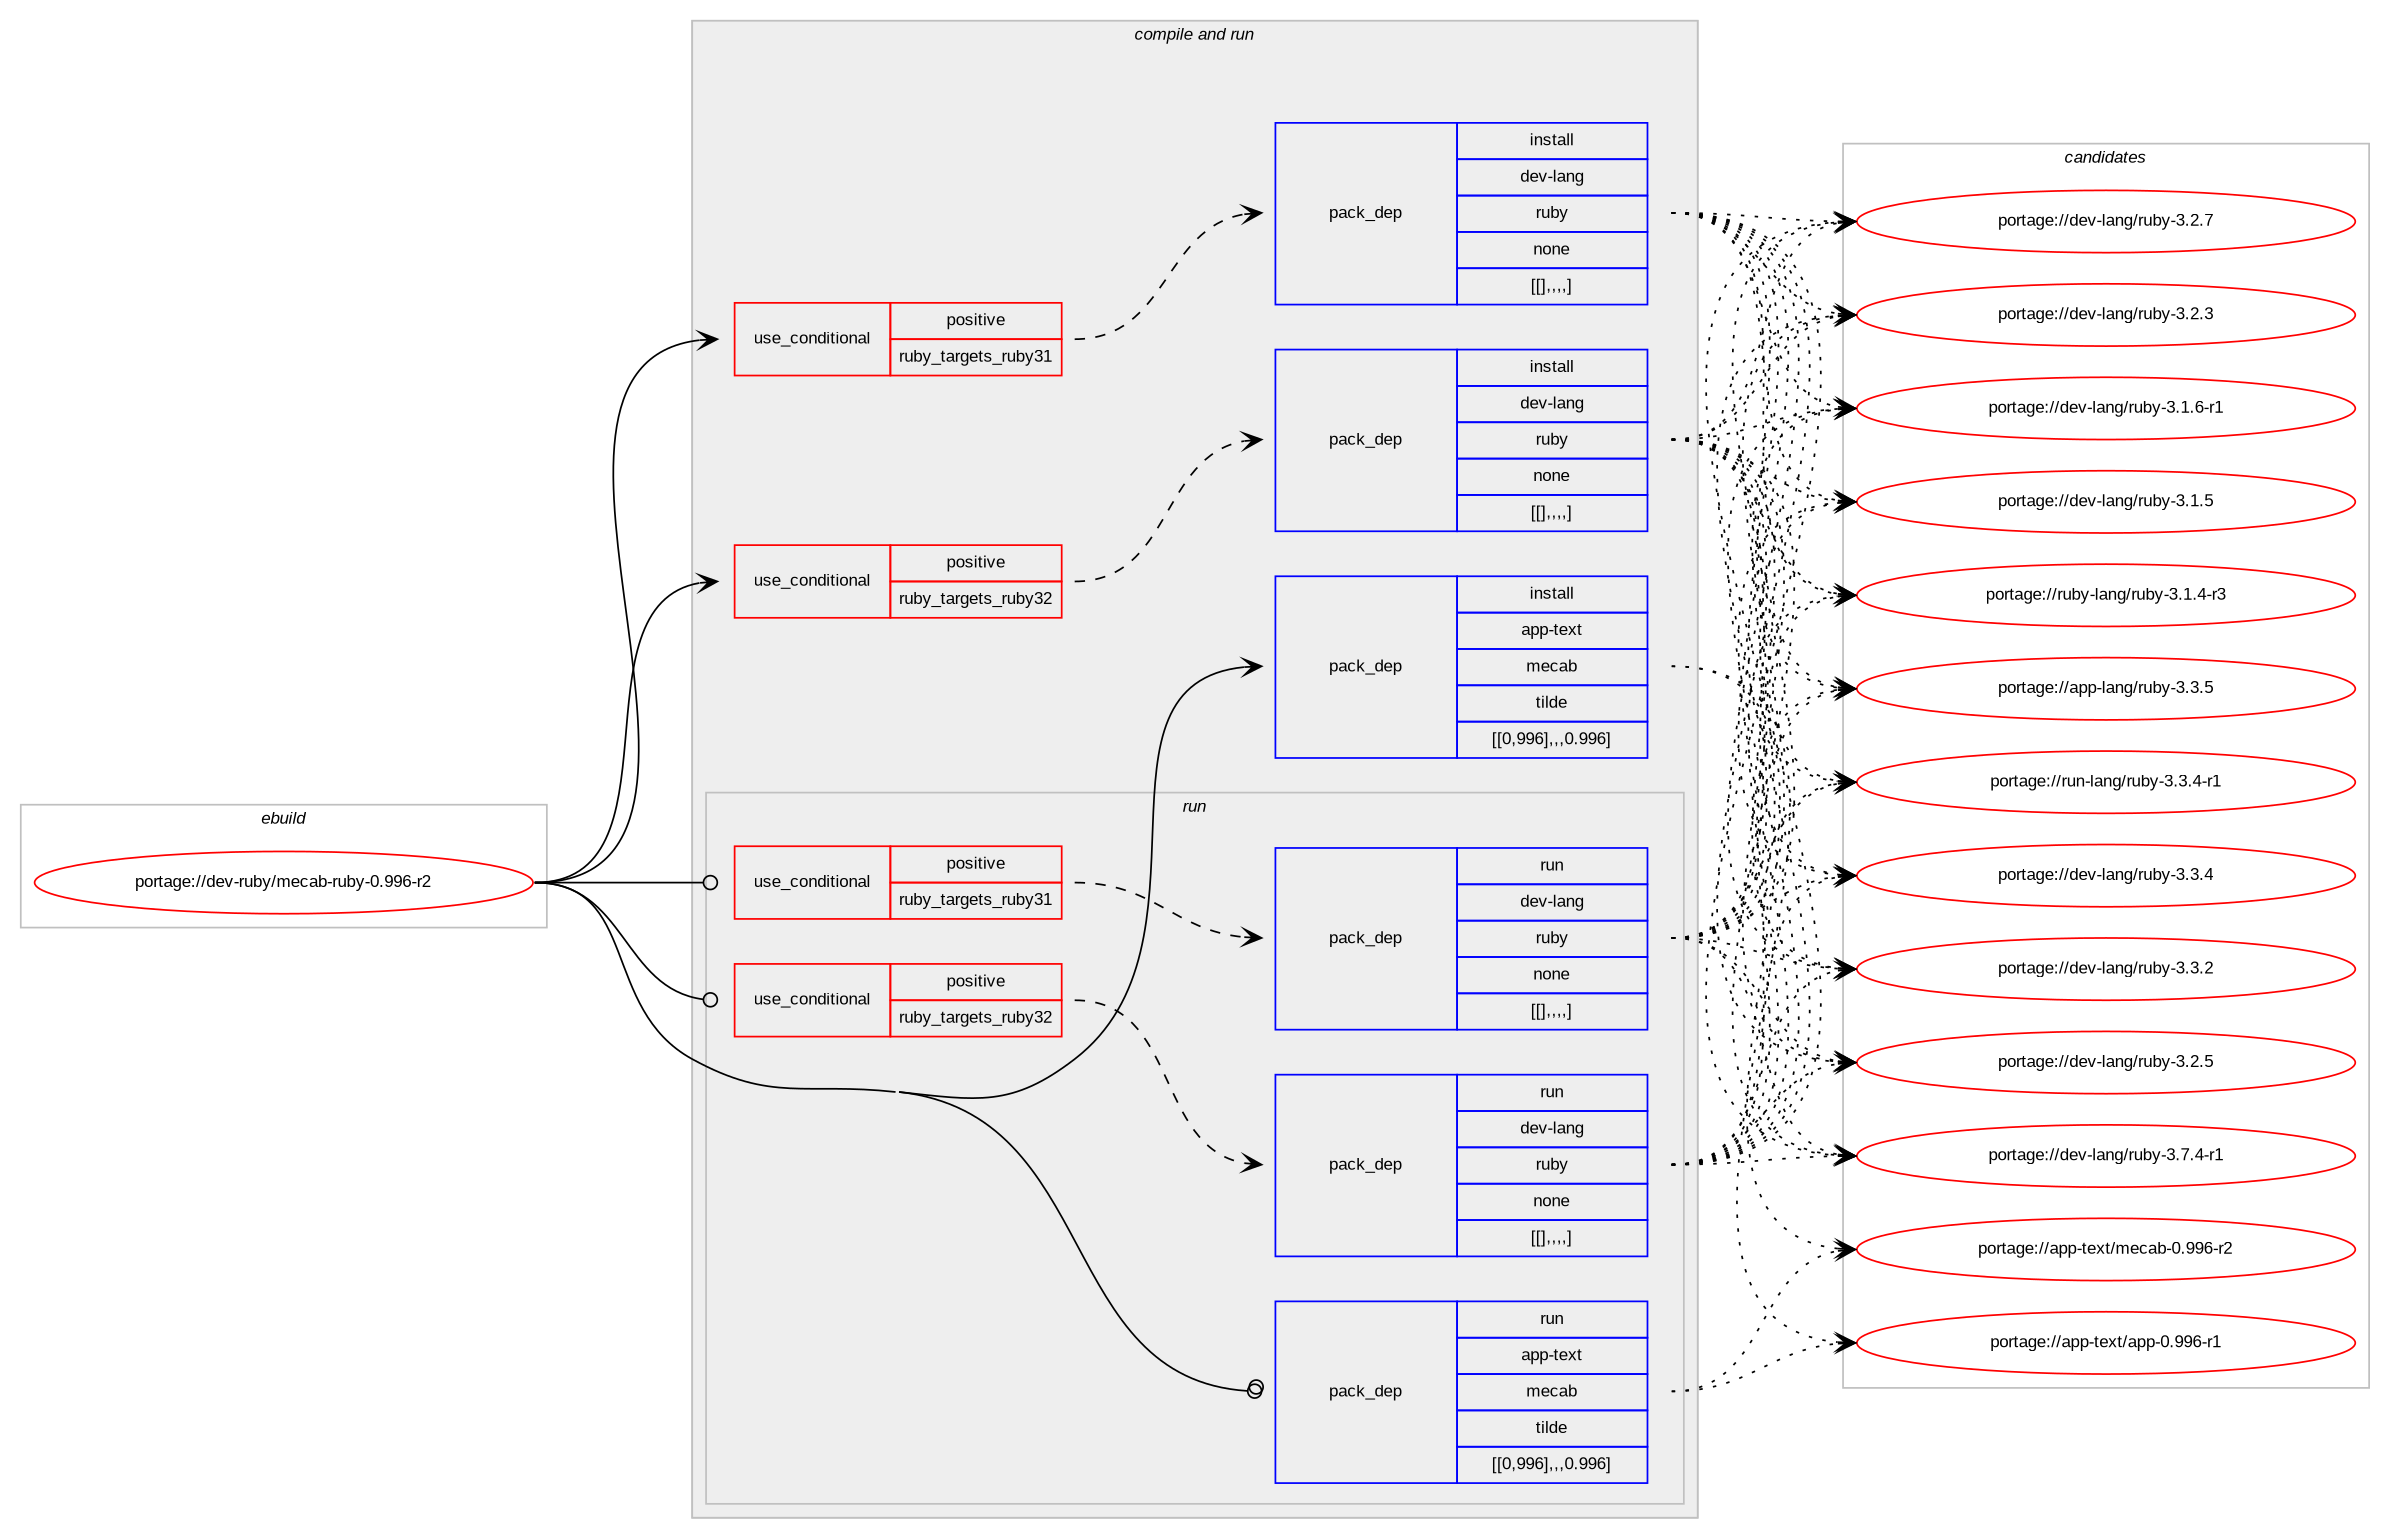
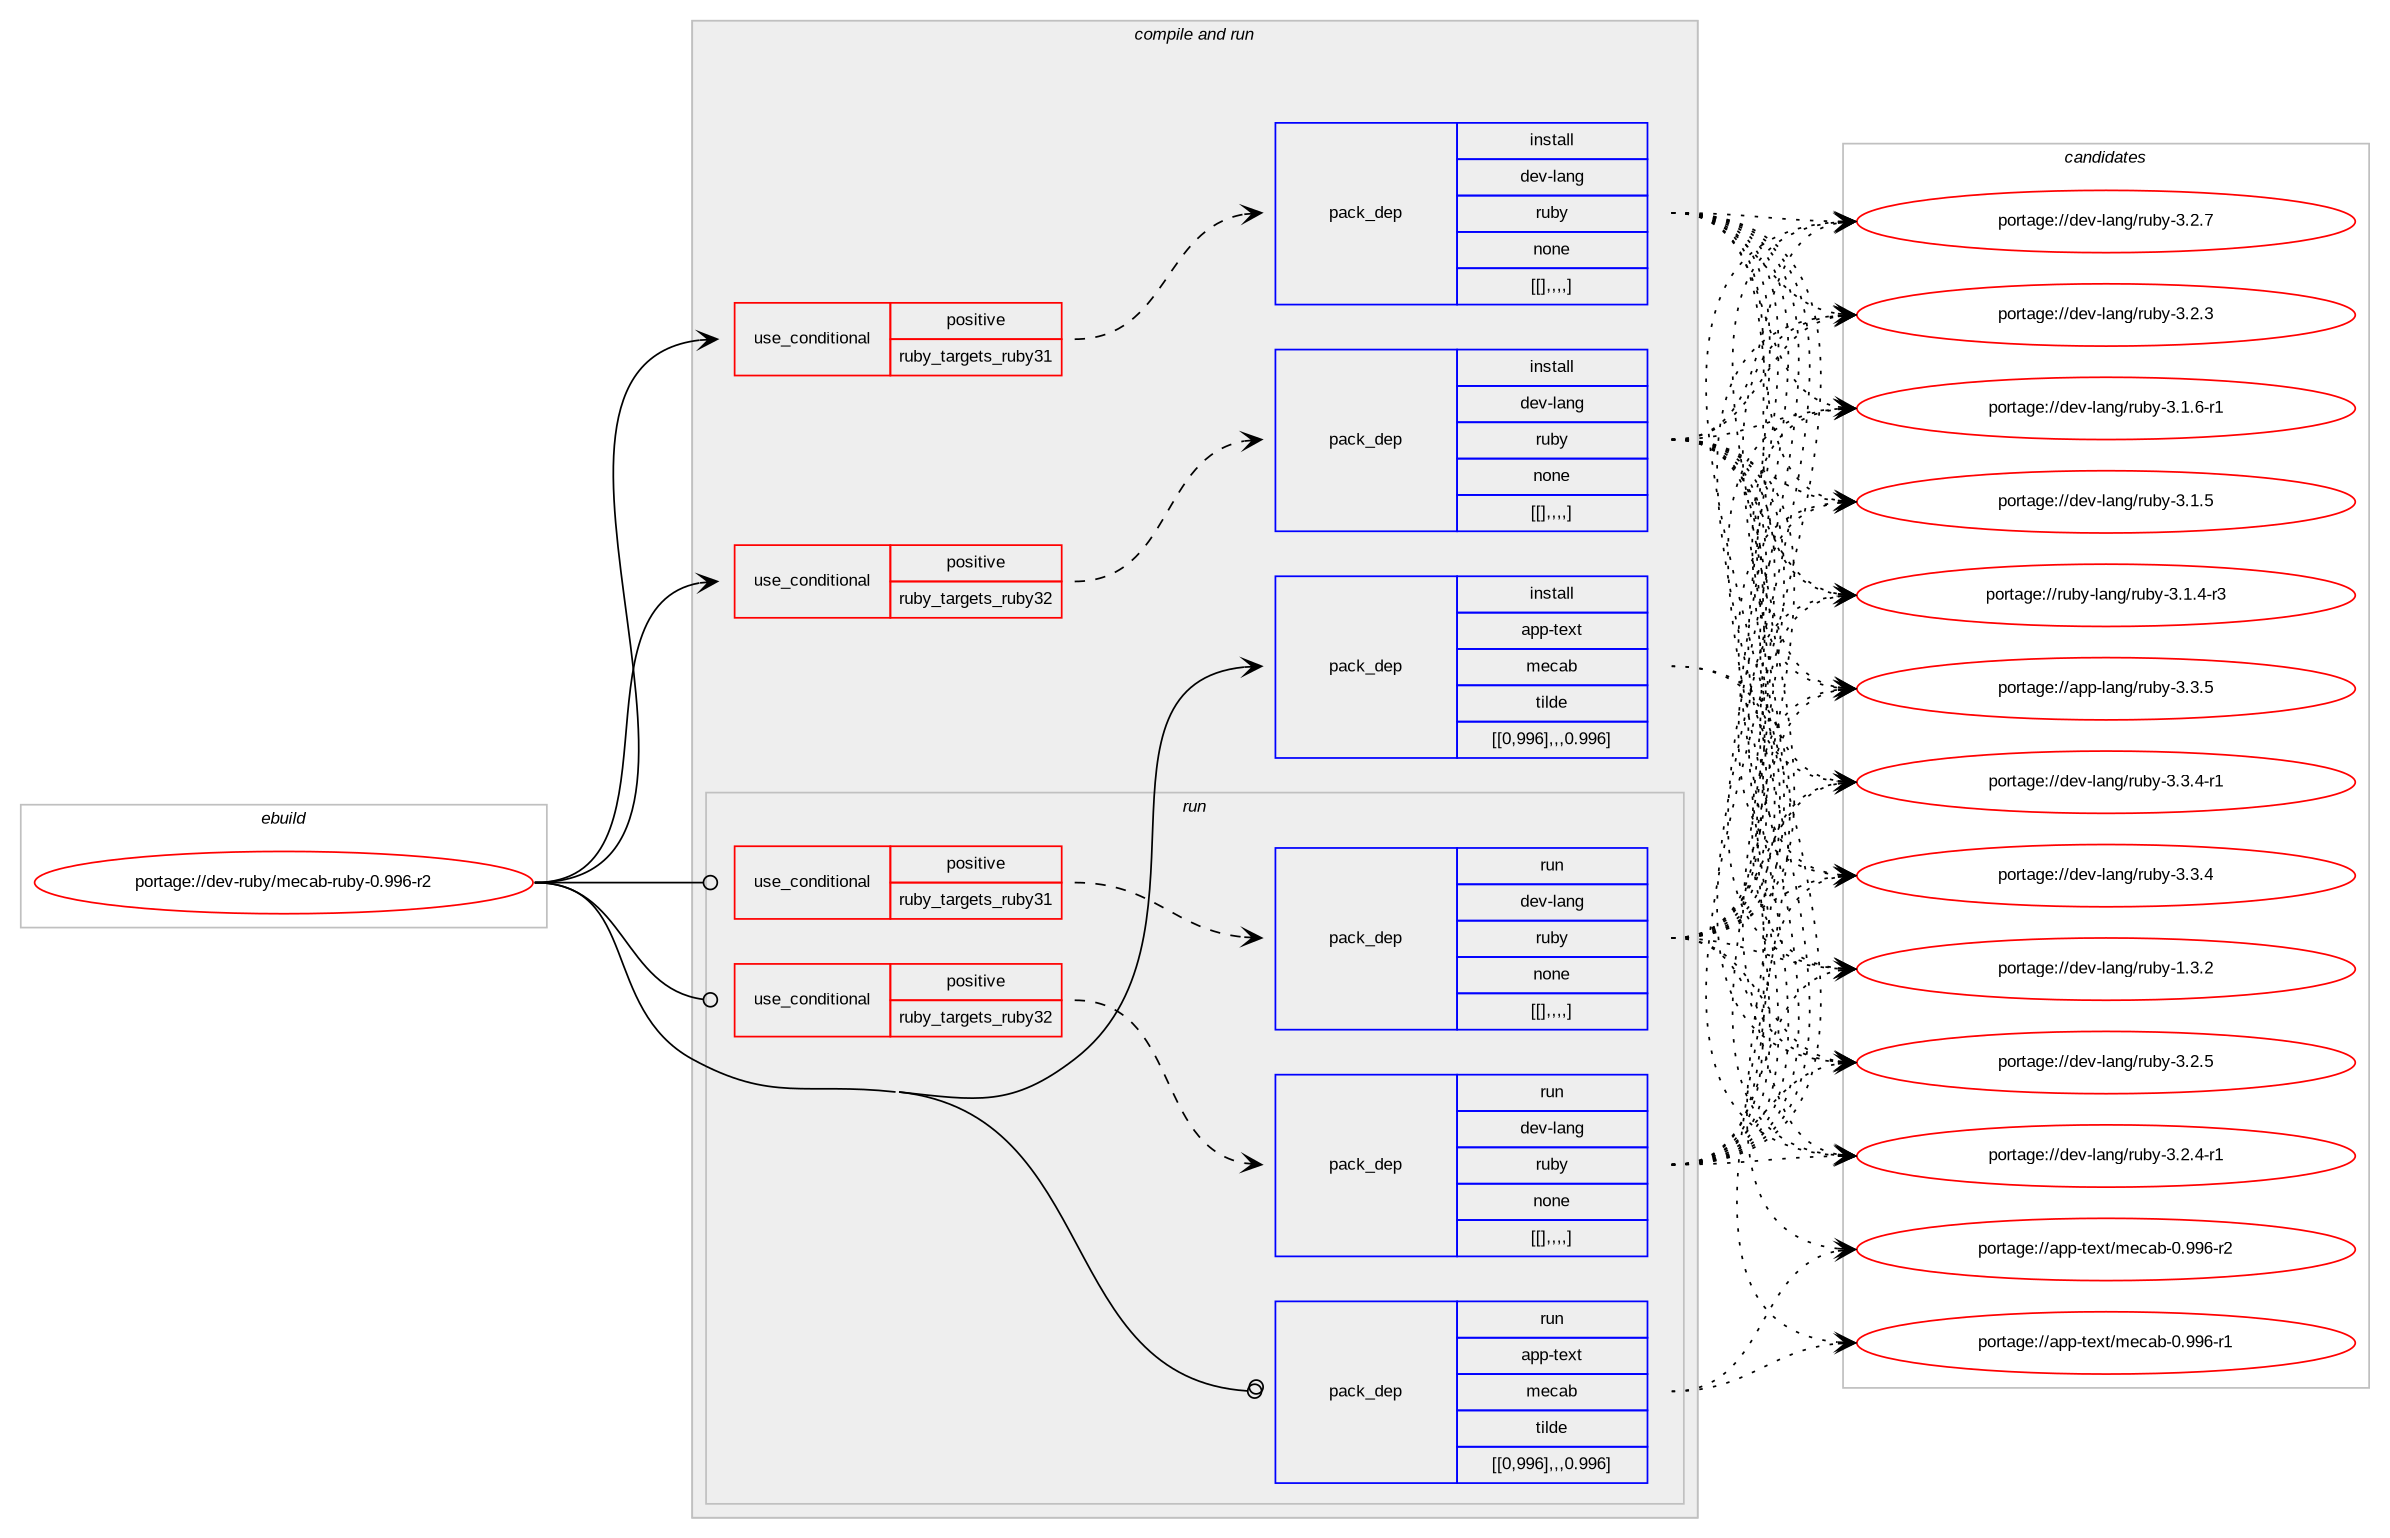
  digraph {
    compound=true
    concentrate=true
    fontname="Liberation Sans"
    fontsize=10
    newrank=true
    rankdir=LR
    ranksep=1.5
    node [color=red fontname="Liberation Sans" fontsize=10]
    edge [arrowhead=vee fontname="Liberation Sans" headport=w style=dotted tailport=e weight=100]
    n1 [label="portage://dev-ruby/mecab-ruby-0.996-r2" width=4]
    n2 [color=blue label=<<TABLE BORDER="0" CELLBORDER="1" CELLSPACING="0" CELLPADDING="4" WIDTH="220"><TR><TD ROWSPAN="6" CELLPADDING="30">pack_dep</TD></TR><TR><TD WIDTH="110">install</TD></TR><TR><TD>dev-lang</TD></TR><TR><TD>ruby</TD></TR><TR><TD>none</TD></TR><TR><TD>[[],,,,]</TD></TR></TABLE>> shape=none]
    n3 [label=<<TABLE BORDER="0" CELLBORDER="1" CELLSPACING="0" CELLPADDING="4"><TR><TD ROWSPAN="3" CELLPADDING="10">use_conditional</TD></TR><TR><TD>positive</TD></TR><TR><TD>ruby_targets_ruby31</TD></TR></TABLE>> shape=none]
    n4 [color=blue label=<<TABLE BORDER="0" CELLBORDER="1" CELLSPACING="0" CELLPADDING="4" WIDTH="220"><TR><TD ROWSPAN="6" CELLPADDING="30">pack_dep</TD></TR><TR><TD WIDTH="110">install</TD></TR><TR><TD>dev-lang</TD></TR><TR><TD>ruby</TD></TR><TR><TD>none</TD></TR><TR><TD>[[],,,,]</TD></TR></TABLE>> shape=none]
    n5 [label=<<TABLE BORDER="0" CELLBORDER="1" CELLSPACING="0" CELLPADDING="4"><TR><TD ROWSPAN="3" CELLPADDING="10">use_conditional</TD></TR><TR><TD>positive</TD></TR><TR><TD>ruby_targets_ruby32</TD></TR></TABLE>> shape=none]
    n6 [color=blue label=<<TABLE BORDER="0" CELLBORDER="1" CELLSPACING="0" CELLPADDING="4" WIDTH="220"><TR><TD ROWSPAN="6" CELLPADDING="30">pack_dep</TD></TR><TR><TD WIDTH="110">install</TD></TR><TR><TD>app-text</TD></TR><TR><TD>mecab</TD></TR><TR><TD>tilde</TD></TR><TR><TD>[[0,996],,,0.996]</TD></TR></TABLE>> shape=none]
    n7 [color=blue label=<<TABLE BORDER="0" CELLBORDER="1" CELLSPACING="0" CELLPADDING="4" WIDTH="220"><TR><TD ROWSPAN="6" CELLPADDING="30">pack_dep</TD></TR><TR><TD WIDTH="110">run</TD></TR><TR><TD>dev-lang</TD></TR><TR><TD>ruby</TD></TR><TR><TD>none</TD></TR><TR><TD>[[],,,,]</TD></TR></TABLE>> shape=none]
    n8 [label=<<TABLE BORDER="0" CELLBORDER="1" CELLSPACING="0" CELLPADDING="4"><TR><TD ROWSPAN="3" CELLPADDING="10">use_conditional</TD></TR><TR><TD>positive</TD></TR><TR><TD>ruby_targets_ruby31</TD></TR></TABLE>> shape=none]
    n9 [color=blue label=<<TABLE BORDER="0" CELLBORDER="1" CELLSPACING="0" CELLPADDING="4" WIDTH="220"><TR><TD ROWSPAN="6" CELLPADDING="30">pack_dep</TD></TR><TR><TD WIDTH="110">run</TD></TR><TR><TD>dev-lang</TD></TR><TR><TD>ruby</TD></TR><TR><TD>none</TD></TR><TR><TD>[[],,,,]</TD></TR></TABLE>> shape=none]
    n10 [label=<<TABLE BORDER="0" CELLBORDER="1" CELLSPACING="0" CELLPADDING="4"><TR><TD ROWSPAN="3" CELLPADDING="10">use_conditional</TD></TR><TR><TD>positive</TD></TR><TR><TD>ruby_targets_ruby32</TD></TR></TABLE>> shape=none]
    n11 [color=blue label=<<TABLE BORDER="0" CELLBORDER="1" CELLSPACING="0" CELLPADDING="4" WIDTH="220"><TR><TD ROWSPAN="6" CELLPADDING="30">pack_dep</TD></TR><TR><TD WIDTH="110">run</TD></TR><TR><TD>app-text</TD></TR><TR><TD>mecab</TD></TR><TR><TD>tilde</TD></TR><TR><TD>[[0,996],,,0.996]</TD></TR></TABLE>> shape=none]
    n12 [label="portage://app-lang/ruby-3.3.5" width=4]
-   n13 [label="portage://run-lang/ruby-3.3.4-r1" width=4]
+   n13 [label="portage://dev-lang/ruby-3.3.4-r1" width=4]
    n14 [label="portage://dev-lang/ruby-3.3.4" width=4]
-   n15 [label="portage://dev-lang/ruby-3.3.2" width=4]
+   n15 [label="portage://dev-lang/ruby-1.3.2" width=4]
    n16 [label="portage://dev-lang/ruby-3.2.5" width=4]
-   n17 [label="portage://dev-lang/ruby-3.7.4-r1" width=4]
+   n17 [label="portage://dev-lang/ruby-3.2.4-r1" width=4]
    n18 [label="portage://dev-lang/ruby-3.2.7" width=4]
    n19 [label="portage://dev-lang/ruby-3.2.3" width=4]
    n20 [label="portage://dev-lang/ruby-3.1.6-r1" width=4]
    n21 [label="portage://dev-lang/ruby-3.1.5" width=4]
    n22 [label="portage://ruby-lang/ruby-3.1.4-r3" width=4]
    n23 [label="portage://app-text/mecab-0.996-r2" width=4]
-   n24 [label="portage://app-text/app-0.996-r1" width=4]
+   n24 [label="portage://app-text/mecab-0.996-r1" width=4]
    subgraph cluster_1 {
      color=gray
      label=<<i>ebuild</i>>
      n1
    }
    subgraph cluster_2 {
      color=gray
      label=<<i>dependencies</i>>
      subgraph cluster_3 {
        color=gray
        fillcolor="#eeeeee"
        label=<<i>compile</i>>
        style=filled
        subgraph sub_4 {
          color=gray
          fillcolor="#eeeeee"
          label=<<i>compile</i>>
          style=filled
          n3
          subgraph sub_5 {
            color=gray
            fillcolor="#eeeeee"
            label=<<i>compile</i>>
            style=filled
            n2
          }
        }
        subgraph sub_6 {
          color=gray
          fillcolor="#eeeeee"
          label=<<i>compile</i>>
          style=filled
          n5
          subgraph sub_7 {
            color=gray
            fillcolor="#eeeeee"
            label=<<i>compile</i>>
            style=filled
            n4
          }
        }
        subgraph sub_8 {
          color=gray
          fillcolor="#eeeeee"
          label=<<i>compile</i>>
          style=filled
          n6
        }
      }
      subgraph cluster_9 {
        color=gray
        fillcolor="#eeeeee"
        label=<<i>compile and run</i>>
        style=filled
      }
      subgraph cluster_10 {
        color=gray
        fillcolor="#eeeeee"
        label=<<i>run</i>>
        style=filled
        subgraph sub_11 {
          color=gray
          fillcolor="#eeeeee"
          label=<<i>run</i>>
          style=filled
          n8
          subgraph sub_12 {
            color=gray
            fillcolor="#eeeeee"
            label=<<i>run</i>>
            style=filled
            n7
          }
        }
        subgraph sub_13 {
          color=gray
          fillcolor="#eeeeee"
          label=<<i>run</i>>
          style=filled
          n10
          subgraph sub_14 {
            color=gray
            fillcolor="#eeeeee"
            label=<<i>run</i>>
            style=filled
            n9
          }
        }
        subgraph sub_15 {
          color=gray
          fillcolor="#eeeeee"
          label=<<i>run</i>>
          style=filled
          n11
        }
      }
    }
    subgraph cluster_16 {
      color=gray
      label=<<i>candidates</i>>
      rank=same
      subgraph sub_17 {
        color=black
        label=<<i>candidates</i>>
        nodesep=1
        rank=same
        n12
        n13
        n14
        n15
        n16
        n17
        n18
        n19
        n20
        n21
        n22
      }
      subgraph sub_18 {
        color=black
        label=<<i>candidates</i>>
        nodesep=1
        rank=same
        n12
        n13
        n14
        n15
        n16
        n17
        n18
        n19
        n20
        n21
        n22
      }
      subgraph sub_19 {
        color=black
        label=<<i>candidates</i>>
        nodesep=1
        rank=same
        n23
        n24
      }
      subgraph sub_20 {
        color=black
        label=<<i>candidates</i>>
        nodesep=1
        rank=same
        n12
        n13
        n14
        n15
        n16
        n17
        n18
        n19
        n20
        n21
        n22
      }
      subgraph sub_21 {
        color=black
        label=<<i>candidates</i>>
        nodesep=1
        rank=same
        n12
        n13
        n14
        n15
        n16
        n17
        n18
        n19
        n20
        n21
        n22
      }
      subgraph sub_22 {
        color=black
        label=<<i>candidates</i>>
        nodesep=1
        rank=same
        n23
        n24
      }
    }
    n1 -> n3 [style=solid weight=20]
    n1 -> n5 [style=solid weight=20]
    n1 -> n6 [style=solid weight=20]
    n1 -> n8 [arrowhead=odot style=solid weight=20]
    n1 -> n10 [arrowhead=odot style=solid weight=20]
    n1 -> n11 [arrowhead=odot style=solid weight=20]
    n2 -> n12
    n2 -> n13
    n2 -> n14
    n2 -> n15
    n2 -> n16
    n2 -> n17
    n2 -> n18
    n2 -> n19
    n2 -> n20
    n2 -> n21
    n2 -> n22
    n3 -> n2 [style=dashed weight=20]
    n4 -> n12
    n4 -> n13
    n4 -> n14
    n4 -> n15
    n4 -> n16
    n4 -> n17
    n4 -> n18
    n4 -> n19
    n4 -> n20
    n4 -> n21
    n4 -> n22
    n5 -> n4 [style=dashed weight=20]
    n6 -> n23
    n6 -> n24
    n7 -> n12
    n7 -> n13
    n7 -> n14
    n7 -> n15
    n7 -> n16
    n7 -> n17
    n7 -> n18
    n7 -> n19
    n7 -> n20
    n7 -> n21
    n7 -> n22
    n8 -> n7 [style=dashed weight=20]
    n9 -> n12
    n9 -> n13
    n9 -> n14
    n9 -> n15
    n9 -> n16
    n9 -> n17
    n9 -> n18
    n9 -> n19
    n9 -> n20
    n9 -> n21
    n9 -> n22
    n10 -> n9 [style=dashed weight=20]
    n11 -> n23
    n11 -> n24
  }
